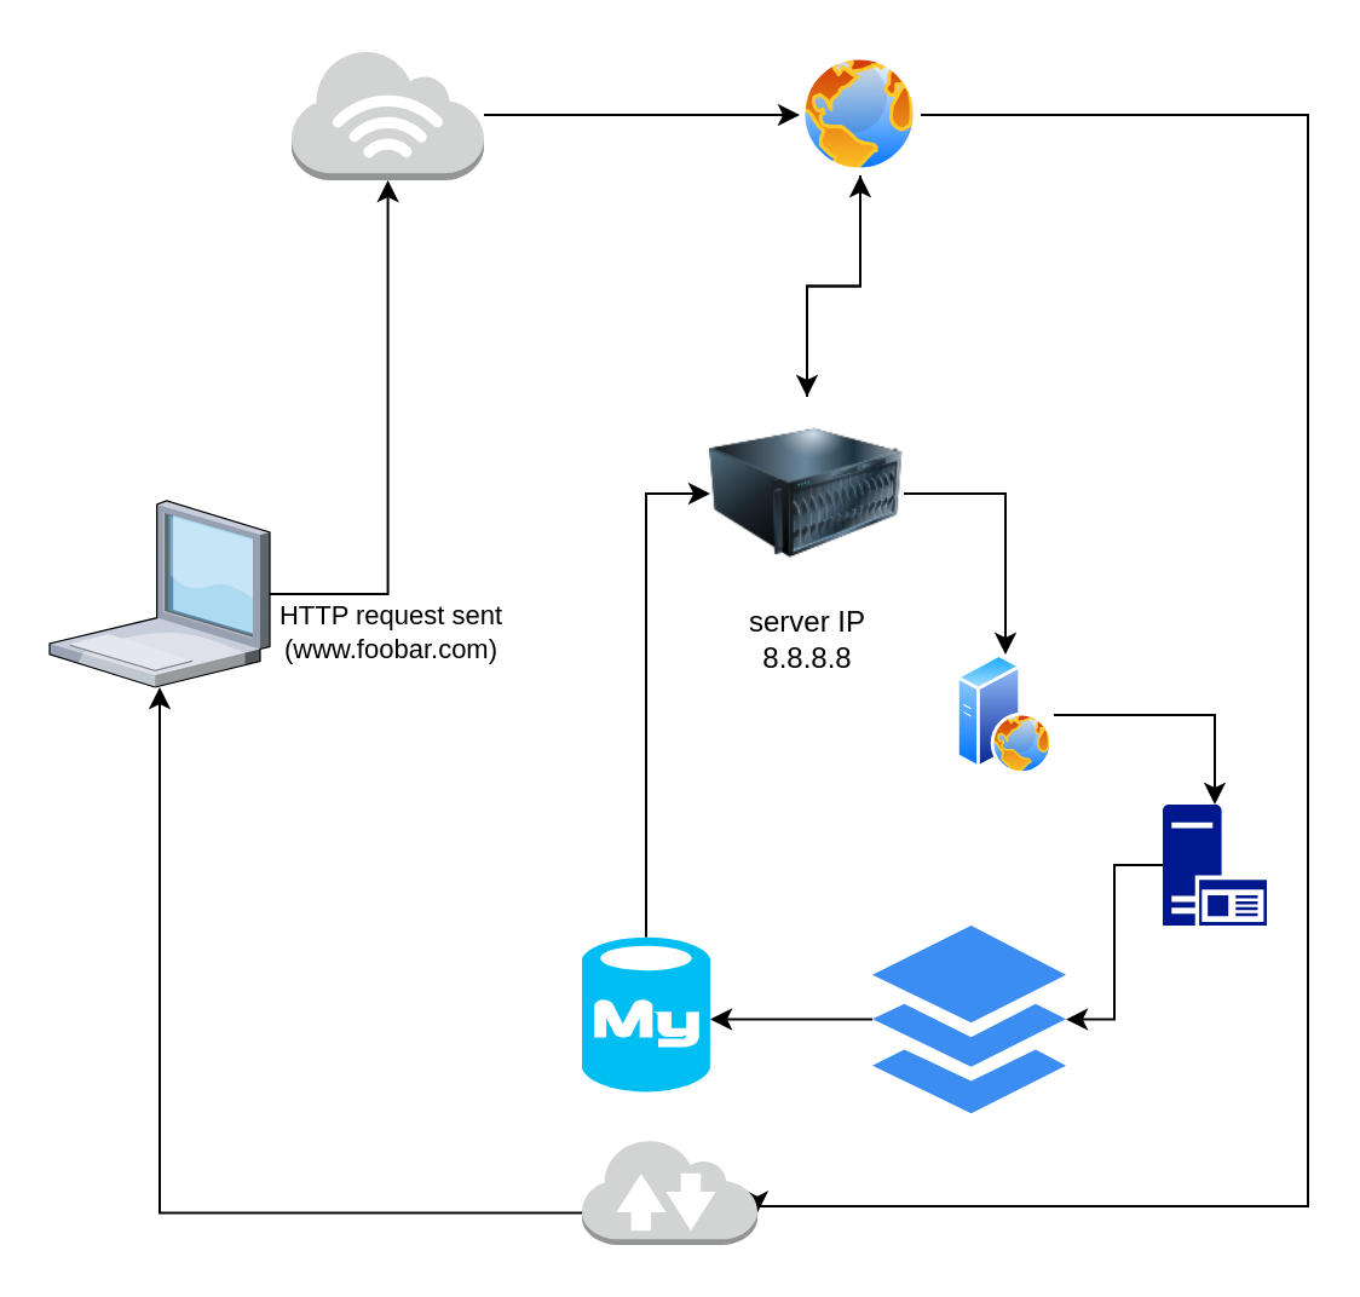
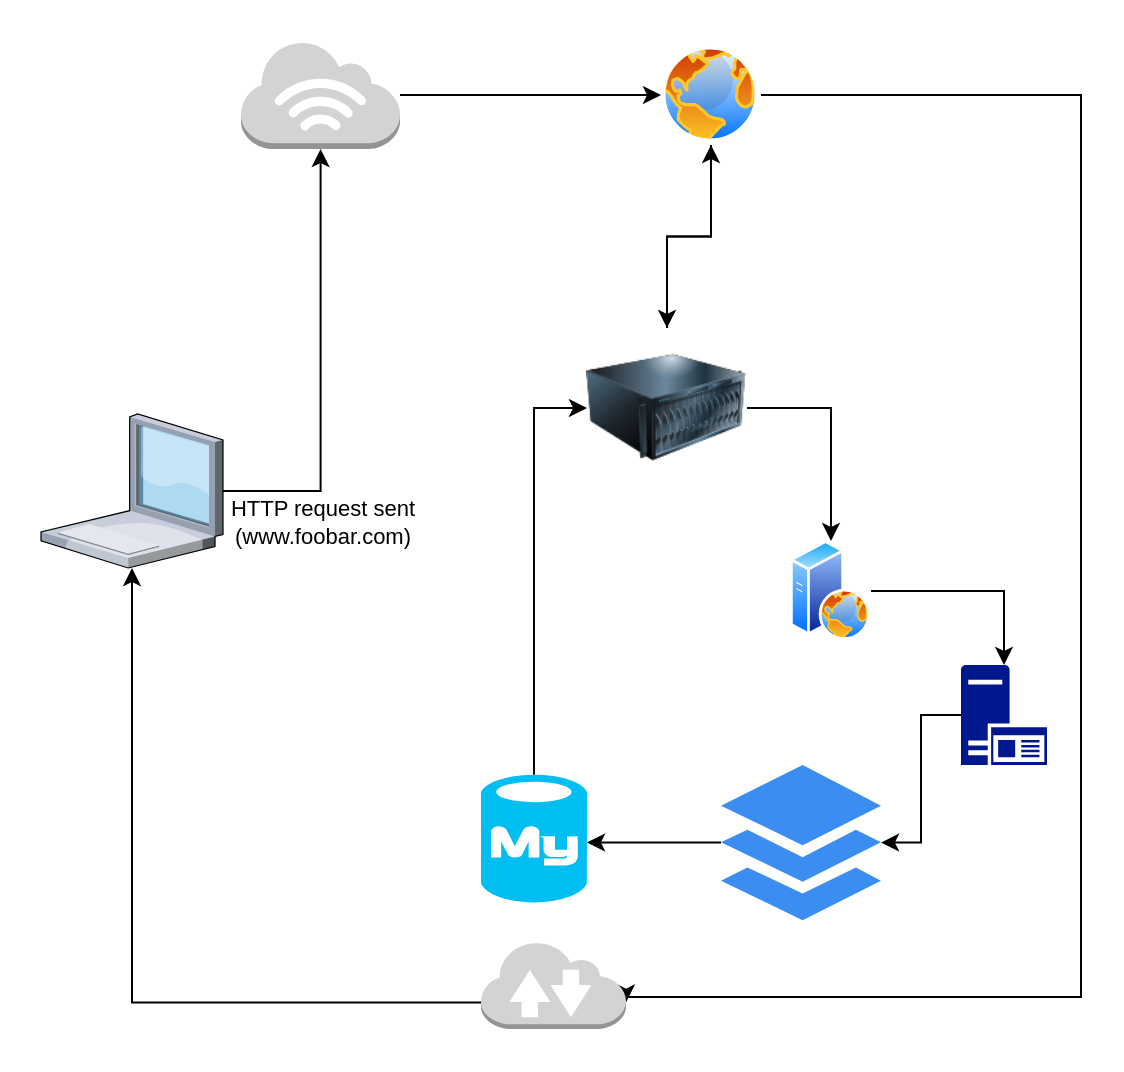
  <mxCell id="0" />
  <mxCell id="1" parent="0" />
  <mxCell id="2" value="" style="edgeStyle=orthogonalEdgeStyle;rounded=0;orthogonalLoop=1;jettySize=auto;html=1;" parent="1" source="4" target="6" edge="1"><mxGeometry relative="1" as="geometry" /></mxCell>
  <mxCell id="3" style="edgeStyle=orthogonalEdgeStyle;rounded=0;orthogonalLoop=1;jettySize=auto;html=1;entryX=0.5;entryY=1;entryDx=0;entryDy=0;" parent="1" source="4" target="18" edge="1"><mxGeometry relative="1" as="geometry" /></mxCell>
  <mxCell id="4" value="" style="image;html=1;image=img/lib/clip_art/computers/Server_128x128.png" parent="1" vertex="1"><mxGeometry x="293" y="163.5" width="80" height="80" as="geometry" /></mxCell>
  <mxCell id="5" value="" style="edgeStyle=orthogonalEdgeStyle;rounded=0;orthogonalLoop=1;jettySize=auto;html=1;" parent="1" source="6" target="13" edge="1"><mxGeometry relative="1" as="geometry" /></mxCell>
  <mxCell id="6" value="" style="image;aspect=fixed;perimeter=ellipsePerimeter;html=1;align=center;shadow=0;dashed=0;spacingTop=3;image=img/lib/active_directory/web_server.svg;" parent="1" vertex="1"><mxGeometry x="395" y="270" width="40" height="50" as="geometry" /></mxCell>
  <mxCell id="7" style="edgeStyle=orthogonalEdgeStyle;rounded=0;orthogonalLoop=1;jettySize=auto;html=1;entryX=0;entryY=0.5;entryDx=0;entryDy=0;" parent="1" source="8" target="4" edge="1"><mxGeometry relative="1" as="geometry" /></mxCell>
  <mxCell id="8" value="" style="verticalLabelPosition=bottom;html=1;verticalAlign=top;align=center;strokeColor=none;fillColor=#00BEF2;shape=mxgraph.azure.mysql_database;" parent="1" vertex="1"><mxGeometry x="240" y="386.9" width="53" height="63.8" as="geometry" /></mxCell>
  <mxCell id="9" style="edgeStyle=orthogonalEdgeStyle;rounded=0;orthogonalLoop=1;jettySize=auto;html=1;" parent="1" source="11" target="20" edge="1"><mxGeometry relative="1" as="geometry" /></mxCell>
  <mxCell id="10" value="HTTP request sent&lt;br&gt;(www.foobar.com)" style="edgeLabel;html=1;align=center;verticalAlign=middle;resizable=0;points=[];" vertex="1" connectable="0" parent="9"><mxGeometry x="-0.891" y="-1" relative="1" as="geometry"><mxPoint x="37" y="14" as="offset" /></mxGeometry></mxCell>
  <mxCell id="11" value="" style="verticalLabelPosition=bottom;sketch=0;aspect=fixed;html=1;verticalAlign=top;strokeColor=none;align=center;outlineConnect=0;shape=mxgraph.citrix.laptop_1;fontSize=16;" parent="1" vertex="1"><mxGeometry x="20" y="206.5" width="91" height="77" as="geometry" /></mxCell>
  <mxCell id="12" value="" style="edgeStyle=orthogonalEdgeStyle;rounded=0;orthogonalLoop=1;jettySize=auto;html=1;" parent="1" source="13" target="15" edge="1"><mxGeometry relative="1" as="geometry" /></mxCell>
  <mxCell id="13" value="" style="sketch=0;aspect=fixed;pointerEvents=1;shadow=0;dashed=0;html=1;strokeColor=none;labelPosition=center;verticalLabelPosition=bottom;verticalAlign=top;align=center;fillColor=#00188D;shape=mxgraph.mscae.enterprise.application_server2" parent="1" vertex="1"><mxGeometry x="480" y="332" width="43" height="50" as="geometry" /></mxCell>
  <mxCell id="14" value="" style="edgeStyle=orthogonalEdgeStyle;rounded=0;orthogonalLoop=1;jettySize=auto;html=1;" parent="1" source="15" edge="1"><mxGeometry relative="1" as="geometry"><mxPoint x="293" y="420.75" as="targetPoint" /></mxGeometry></mxCell>
  <mxCell id="15" value="" style="sketch=0;html=1;aspect=fixed;strokeColor=none;shadow=0;fillColor=#3B8DF1;verticalAlign=top;labelPosition=center;verticalLabelPosition=bottom;shape=mxgraph.gcp2.files" parent="1" vertex="1"><mxGeometry x="360" y="382" width="80" height="77.6" as="geometry" /></mxCell>
  <mxCell id="16" value="" style="edgeStyle=orthogonalEdgeStyle;rounded=0;orthogonalLoop=1;jettySize=auto;html=1;" parent="1" source="18" target="4" edge="1"><mxGeometry relative="1" as="geometry" /></mxCell>
  <mxCell id="17" style="edgeStyle=orthogonalEdgeStyle;rounded=0;orthogonalLoop=1;jettySize=auto;html=1;entryX=1;entryY=0.7;entryDx=0;entryDy=0;entryPerimeter=0;" parent="1" source="18" target="22" edge="1"><mxGeometry relative="1" as="geometry"><mxPoint x="530" y="320" as="targetPoint" /><Array as="points"><mxPoint x="540" y="47" /><mxPoint x="540" y="498" /></Array></mxGeometry></mxCell>
  <mxCell id="18" value="" style="image;aspect=fixed;perimeter=ellipsePerimeter;html=1;align=center;shadow=0;dashed=0;spacingTop=3;image=img/lib/active_directory/internet_globe.svg;" parent="1" vertex="1"><mxGeometry x="330" y="22" width="50" height="50" as="geometry" /></mxCell>
  <mxCell id="19" value="" style="edgeStyle=orthogonalEdgeStyle;rounded=0;orthogonalLoop=1;jettySize=auto;html=1;" parent="1" source="20" target="18" edge="1"><mxGeometry relative="1" as="geometry" /></mxCell>
  <mxCell id="20" value="" style="outlineConnect=0;dashed=0;verticalLabelPosition=bottom;verticalAlign=top;align=center;html=1;shape=mxgraph.aws3.internet_3;fillColor=#D2D3D3;gradientColor=none;" parent="1" vertex="1"><mxGeometry x="120" y="20" width="79.5" height="54" as="geometry" /></mxCell>
  <mxCell id="21" style="edgeStyle=orthogonalEdgeStyle;rounded=0;orthogonalLoop=1;jettySize=auto;html=1;exitX=0;exitY=0.7;exitDx=0;exitDy=0;exitPerimeter=0;" parent="1" source="22" target="11" edge="1"><mxGeometry relative="1" as="geometry" /></mxCell>
  <mxCell id="22" value="" style="outlineConnect=0;dashed=0;verticalLabelPosition=bottom;verticalAlign=top;align=center;html=1;shape=mxgraph.aws3.internet_2;fillColor=#D2D3D3;gradientColor=none;" parent="1" vertex="1"><mxGeometry x="240" y="470" width="72.5" height="44" as="geometry" /></mxCell>
  <mxCell id="23" style="edgeStyle=orthogonalEdgeStyle;rounded=0;orthogonalLoop=1;jettySize=auto;html=1;exitX=0.5;exitY=1;exitDx=0;exitDy=0;" parent="1" source="4" target="4" edge="1"><mxGeometry relative="1" as="geometry" /></mxCell>
  <mxCell id="24" style="edgeStyle=orthogonalEdgeStyle;rounded=0;orthogonalLoop=1;jettySize=auto;html=1;exitX=0.5;exitY=1;exitDx=0;exitDy=0;" edge="1" parent="1"><mxGeometry relative="1" as="geometry"><mxPoint x="370" y="470" as="sourcePoint" /><mxPoint x="370" y="470" as="targetPoint" /></mxGeometry></mxCell>
- <mxCell id="25" value="server IP&lt;br&gt;8.8.8.8" style="text;html=1;align=center;verticalAlign=middle;resizable=0;points=[];autosize=1;strokeColor=none;fillColor=none;" vertex="1" parent="1"><mxGeometry x="298" y="243.5" width="70" height="40" as="geometry" /></mxCell>
